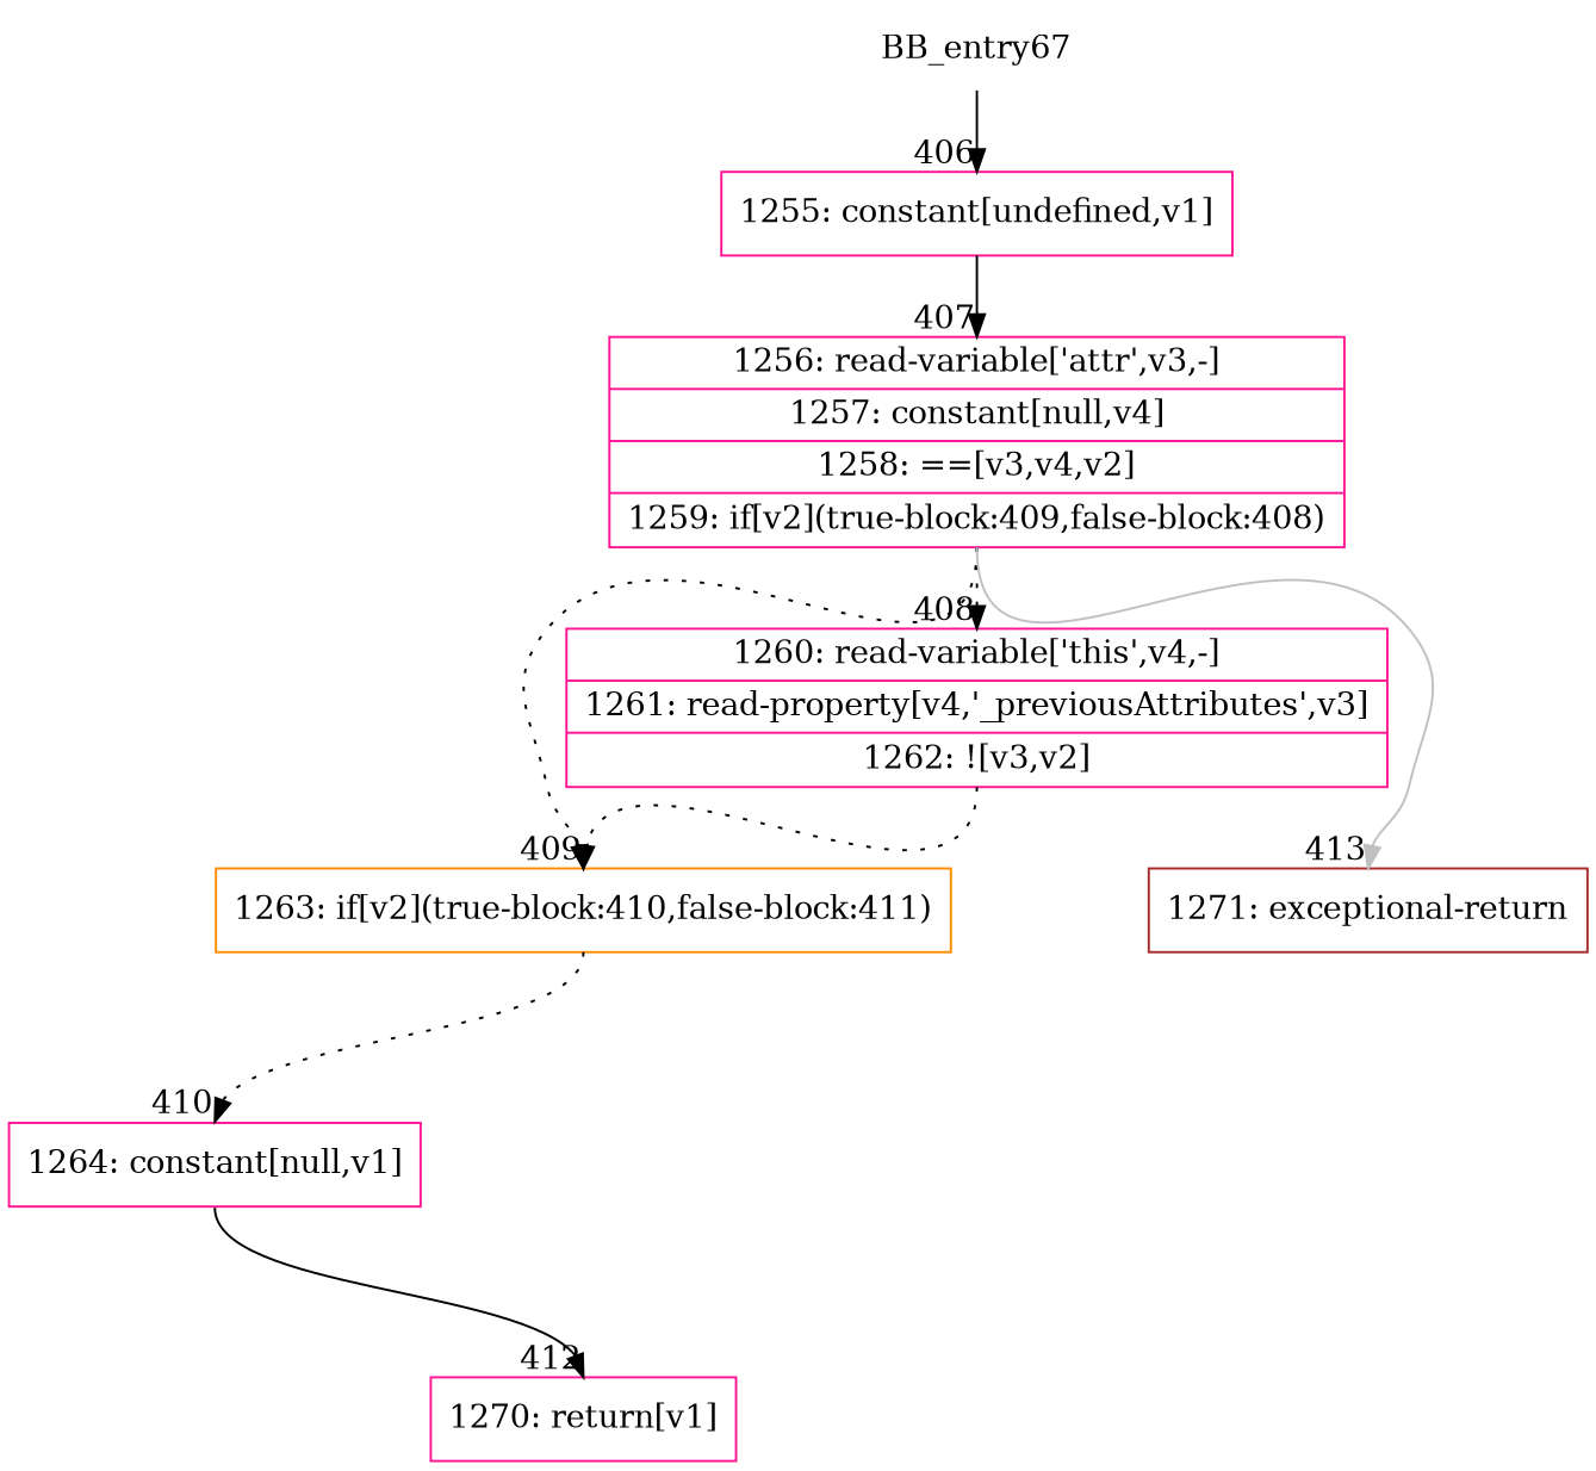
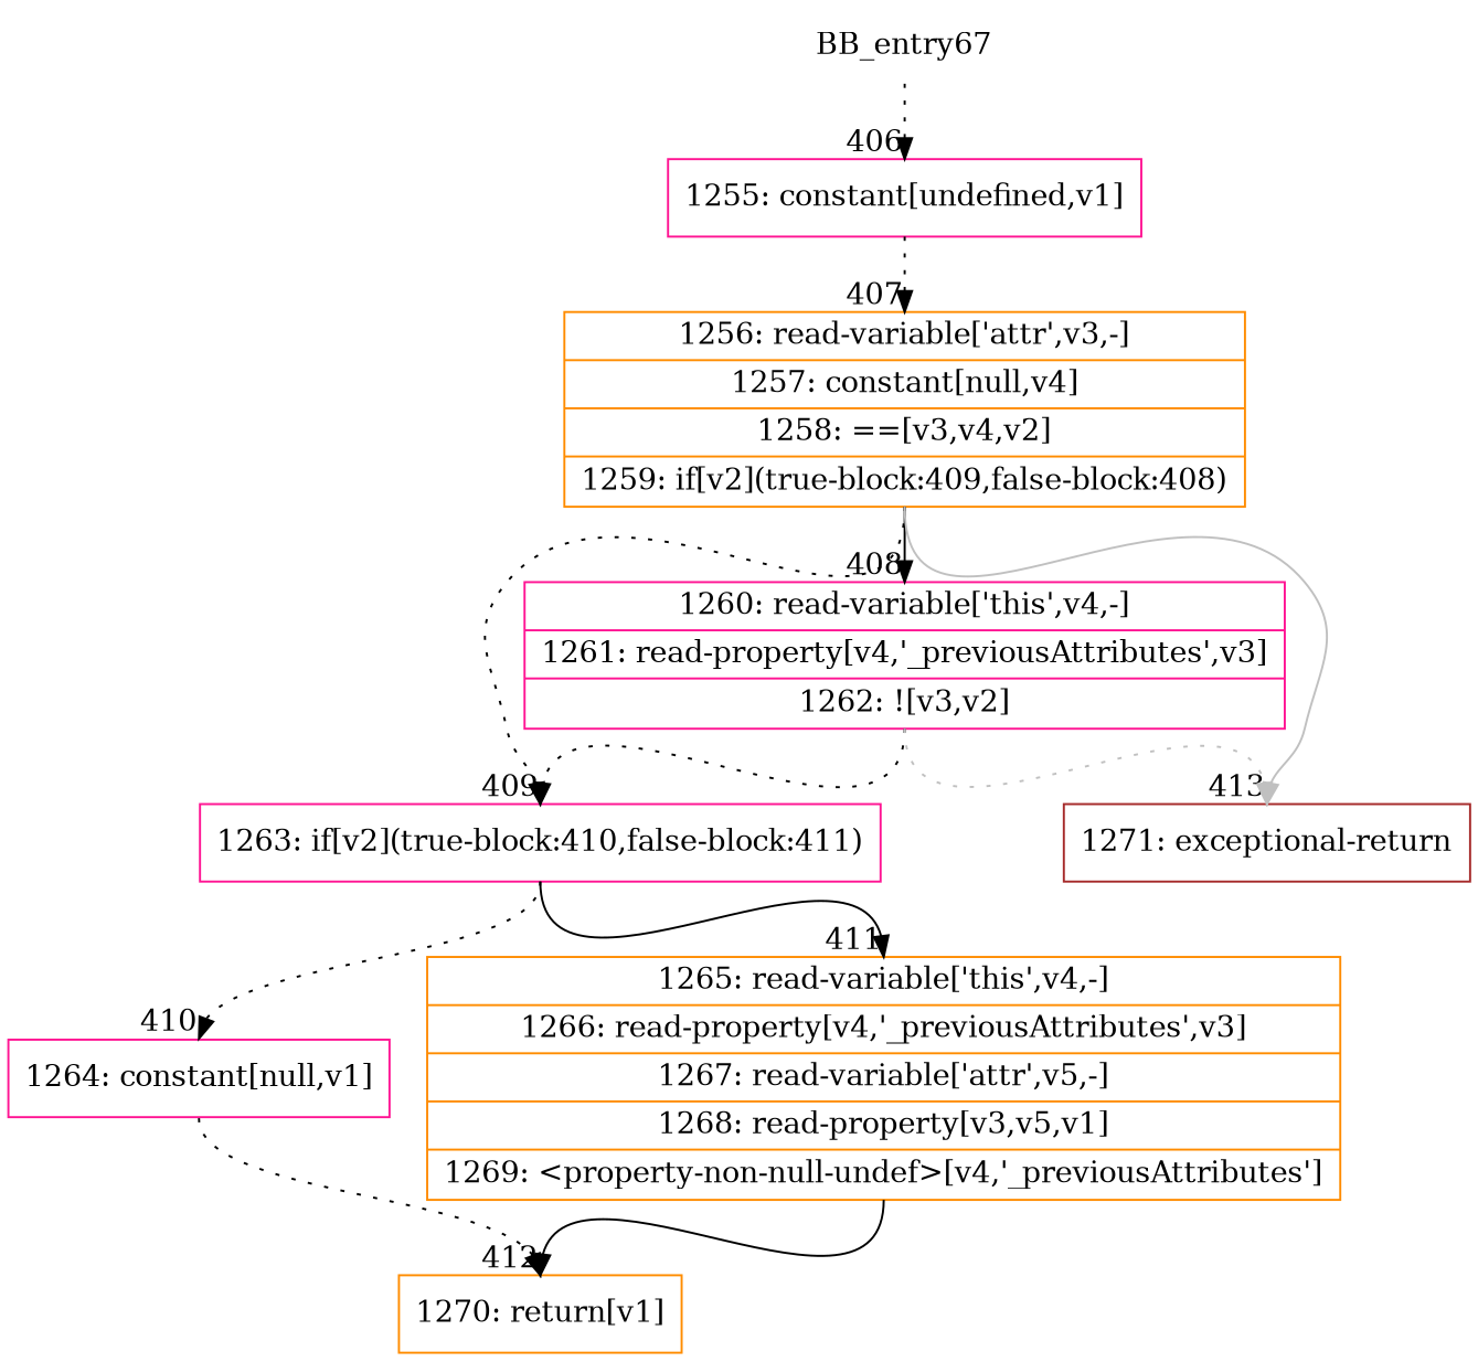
  digraph {
    rankdir=TD
    node [color=deeppink shape=record]
    edge [headport=n style=dotted tailport=s]
    n1 [label=BB_entry67 shape=none]
    n2 [label="{1255: constant[undefined,v1]}"]
-   n3 [label="{1256: read-variable['attr',v3,-]|1257: constant[null,v4]|1258: ==[v3,v4,v2]|1259: if[v2](true-block:409,false-block:408)}"]
-   n4 [color=darkorange label="{1263: if[v2](true-block:410,false-block:411)}"]
+   n3 [color=darkorange label="{1256: read-variable['attr',v3,-]|1257: constant[null,v4]|1258: ==[v3,v4,v2]|1259: if[v2](true-block:409,false-block:408)}"]
+   n4 [label="{1263: if[v2](true-block:410,false-block:411)}"]
    n5 [label="{1260: read-variable['this',v4,-]|1261: read-property[v4,'_previousAttributes',v3]|1262: ![v3,v2]}"]
    n6 [color=brown label="{1271: exceptional-return}"]
    n7 [label="{1264: constant[null,v1]}"]
-   n9 [label="{1270: return[v1]}"]
-   n1 -> n2 [headlabel="    406" style=solid]
-   n2 -> n3 [headlabel="      407" style=solid]
+   n8 [color=darkorange label="{1265: read-variable['this',v4,-]|1266: read-property[v4,'_previousAttributes',v3]|1267: read-variable['attr',v5,-]|1268: read-property[v3,v5,v1]|1269: \<property-non-null-undef\>[v4,'_previousAttributes']}"]
+   n9 [color=darkorange label="{1270: return[v1]}"]
+   n1 -> n2 [headlabel="    406"]
+   n2 -> n3 [headlabel="      407"]
    n3 -> n4 [headlabel="      409"]
-   n3 -> n5 [headlabel="      408"]
+   n3 -> n5 [headlabel="      408" style=solid]
    n3 -> n6 [color=gray headlabel="      413" style=solid]
    n4 -> n7 [headlabel="      410"]
+   n4 -> n8 [headlabel="      411" style=solid]
    n5 -> n4
-   n7 -> n9 [headlabel="      412" style=solid]
+   n5 -> n6 [color=gray]
+   n7 -> n9 [headlabel="      412"]
+   n8 -> n9 [style=solid]
  }
